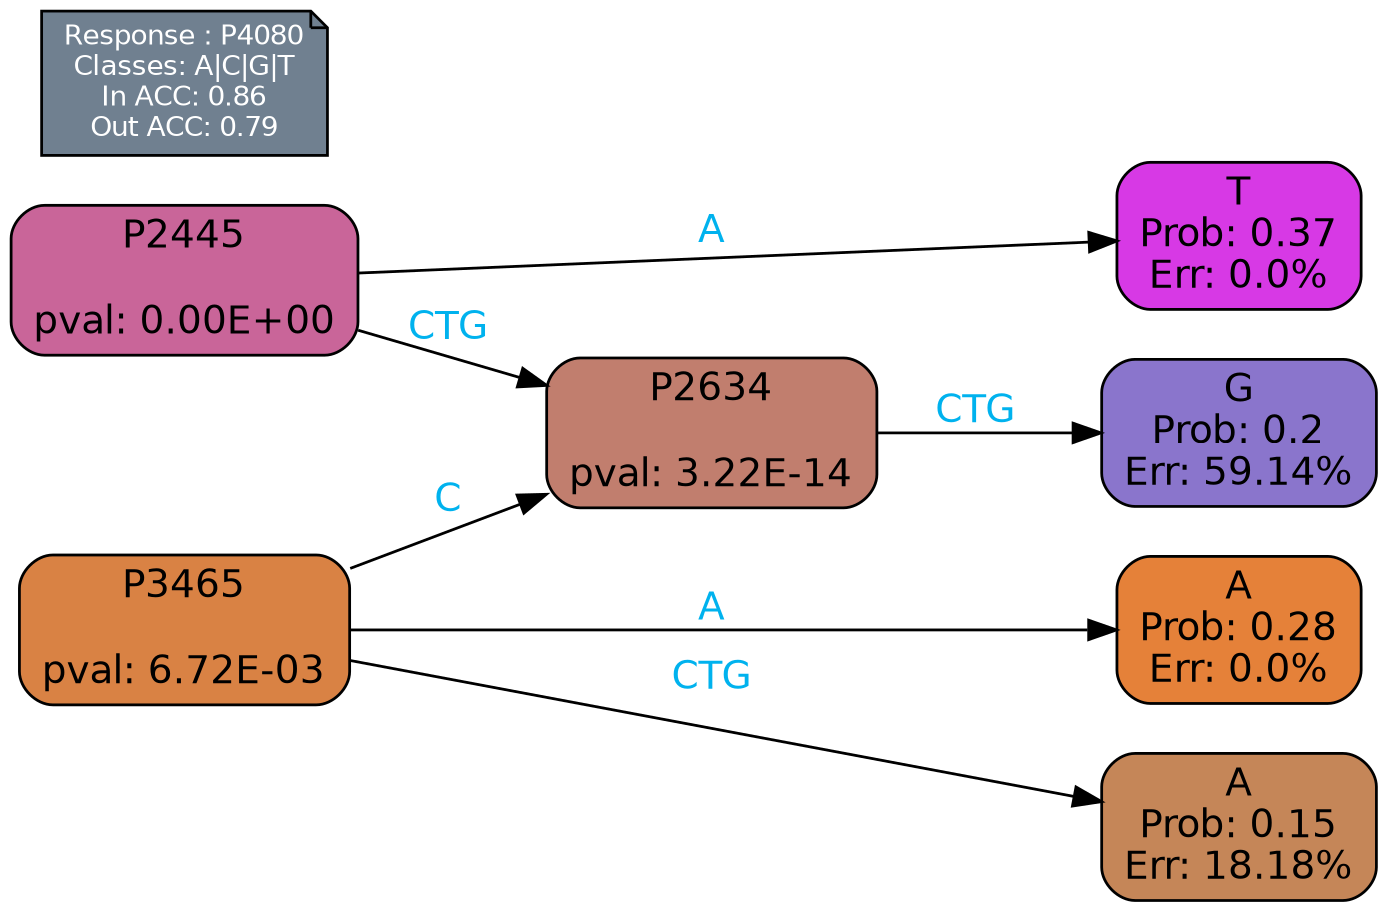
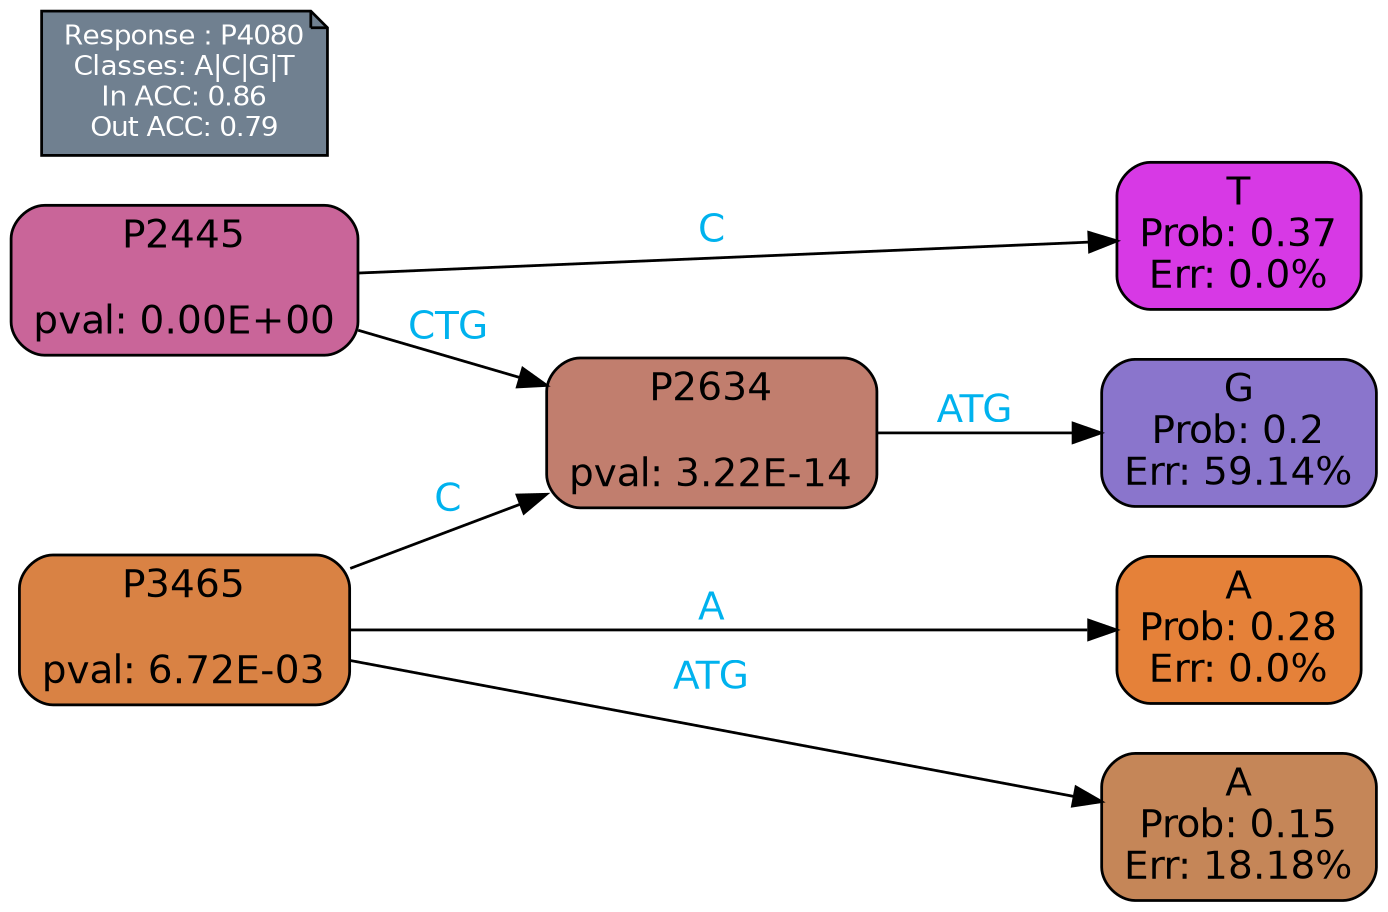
  digraph {
    rankdir=LR
    ranksep=equally
    splines=polylines
    node [color=black fontname=helvetica shape=box style="filled, rounded"]
    edge [fontcolor=deepskyblue2 fontname=helvetica]
    n1 [fillcolor="#8a75cc" label="G\nProb: 0.2\nErr: 59.14%"]
    n2 [fillcolor="#e58139" label="A\nProb: 0.28\nErr: 0.0%"]
    n3 [fillcolor="#c58658" label="A\nProb: 0.15\nErr: 18.18%"]
    n4 [fillcolor="#d739e5" label="T\nProb: 0.37\nErr: 0.0%"]
    n5 [align=left fillcolor=slategray fontcolor=white fontsize=10 label="Response : P4080\nClasses: A|C|G|T\nIn ACC: 0.86\nOut ACC: 0.79\n" shape=note style=filled]
    n6 [fillcolor="#c96599" label="P2445\n\npval: 0.00E+00"]
    n7 [fillcolor="#c17e6e" label="P2634\n\npval: 3.22E-14"]
    n8 [fillcolor="#d98244" label="P3465\n\npval: 6.72E-03"]
    subgraph sub_1 {
      rank=same
      n1
      n2
      n3
      n4
    }
    subgraph sub_2 {
      rank=same
      n5
      n6
    }
-   n6 -> n4 [label=A]
+   n6 -> n4 [label=C]
    n6 -> n7 [label=CTG]
-   n7 -> n1 [label=CTG]
+   n7 -> n1 [label=ATG]
    n8 -> n2 [label=A]
-   n8 -> n3 [label=CTG]
+   n8 -> n3 [label=ATG]
    n8 -> n7 [label=C]
  }
